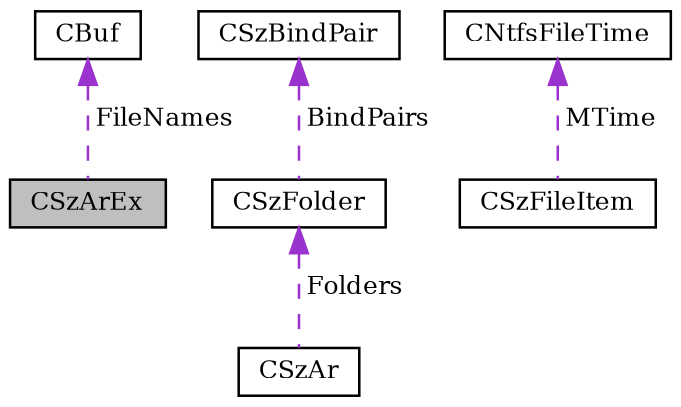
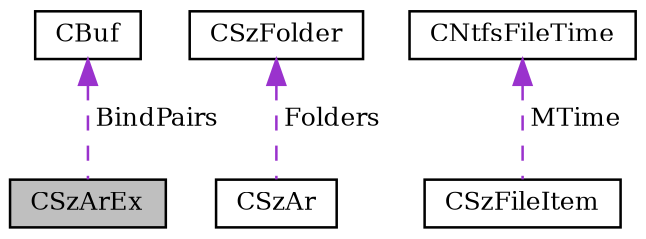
  digraph {
    fontname="DejaVu Serif"
    node [color=black fillcolor=white fontname="DejaVu Serif" fontsize=10 shape=record style=filled]
    edge [color=darkorchid3 dir=back fontname="DejaVu Serif" fontsize=10 labelfontname=Helvetica labelfontsize=10 style=dashed]
    n1 [fillcolor=grey75 fontcolor=black height=0.2 label=CSzArEx width=0.4]
    n2 [height=0.2 label=CBuf width=0.4]
    n3 [height=0.2 label=CSzAr width=0.4]
    n4 [height=0.2 label=CSzFileItem width=0.4]
    n5 [height=0.2 label=CNtfsFileTime width=0.4]
    n6 [height=0.2 label=CSzFolder width=0.4]
-   n7 [height=0.2 label=CSzBindPair width=0.4]
-   n2 -> n1 [label=" FileNames"]
+   n2 -> n1 [label=" BindPairs"]
    n5 -> n4 [label=" MTime"]
    n6 -> n3 [label=" Folders"]
-   n7 -> n6 [label=" BindPairs"]
  }
